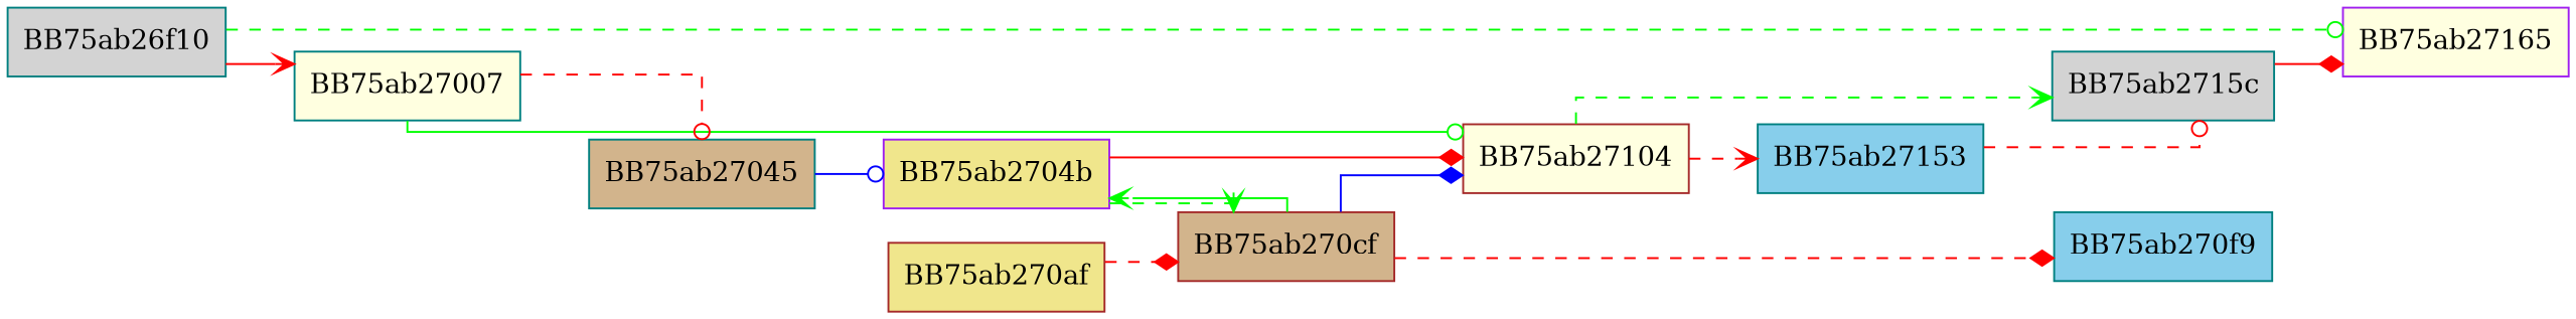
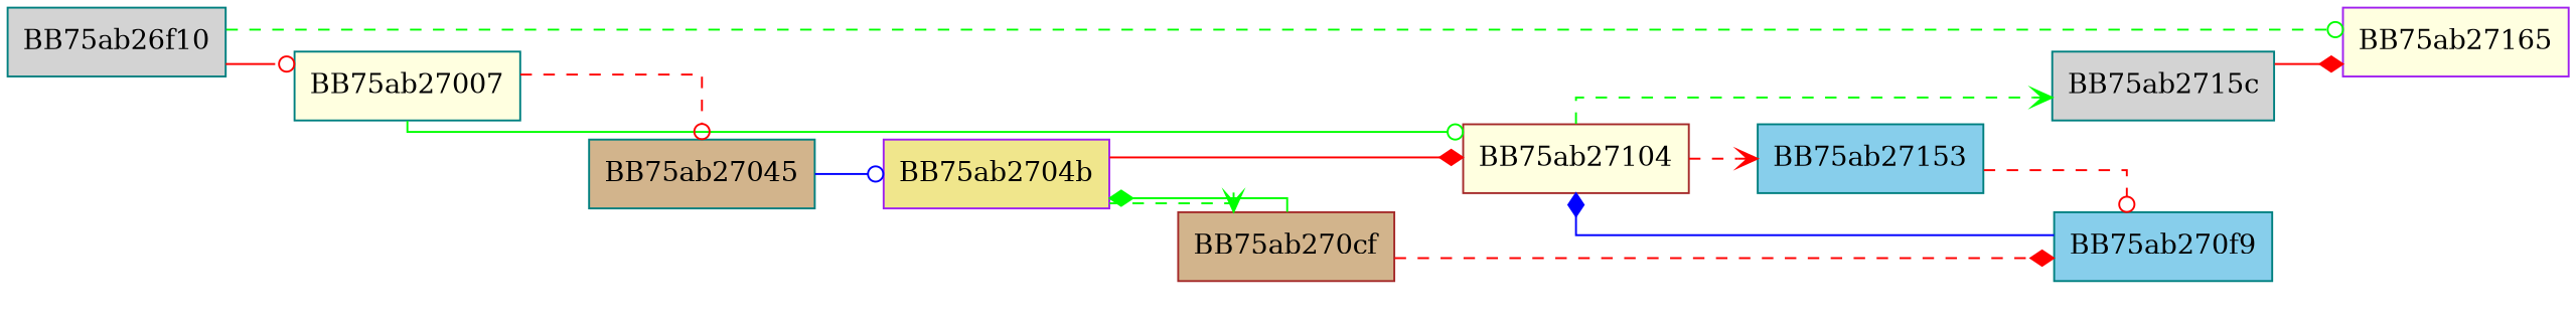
  digraph {
    rankdir=LR
    splines=ortho
    node [color=teal fillcolor=lightyellow shape=box style=filled]
    edge [arrowhead=diamond color=red style=dashed]
    BB75ab26f10 [fillcolor=lightgrey]
    BB75ab27165 [color=purple]
    BB75ab27007
    BB75ab27104 [color=brown]
    BB75ab27045 [fillcolor=tan]
    BB75ab2715c [fillcolor=lightgrey]
    BB75ab27153 [fillcolor=skyblue]
    BB75ab2704b [color=purple fillcolor=khaki]
    BB75ab270cf [color=brown fillcolor=tan]
    BB75ab270f9 [fillcolor=skyblue]
-   BB75ab270af [color=brown fillcolor=khaki]
    BB75ab26f10 -> BB75ab27165 [arrowhead=odot color=green]
-   BB75ab26f10 -> BB75ab27007 [arrowhead=vee style=solid]
+   BB75ab26f10 -> BB75ab27007 [arrowhead=odot style=solid]
    BB75ab27007 -> BB75ab27104 [arrowhead=odot color=green style=solid]
    BB75ab27007 -> BB75ab27045 [arrowhead=odot]
    BB75ab27104 -> BB75ab2715c [arrowhead=vee color=green]
    BB75ab27104 -> BB75ab27153 [arrowhead=vee]
    BB75ab27045 -> BB75ab2704b [arrowhead=odot color=blue style=solid]
    BB75ab2715c -> BB75ab27165 [style=solid]
-   BB75ab27153 -> BB75ab2715c [arrowhead=odot]
+   BB75ab27153 -> BB75ab270f9 [arrowhead=odot]
    BB75ab2704b -> BB75ab27104 [style=solid]
    BB75ab2704b -> BB75ab270cf [arrowhead=vee color=green]
-   BB75ab270cf -> BB75ab2704b [arrowhead=vee color=green style=solid]
+   BB75ab270cf -> BB75ab2704b [color=green style=solid]
    BB75ab270cf -> BB75ab270f9
-   BB75ab270cf -> BB75ab27104 [color=blue style=solid]
-   BB75ab270af -> BB75ab270cf
+   BB75ab270f9 -> BB75ab27104 [color=blue style=solid]
  }
